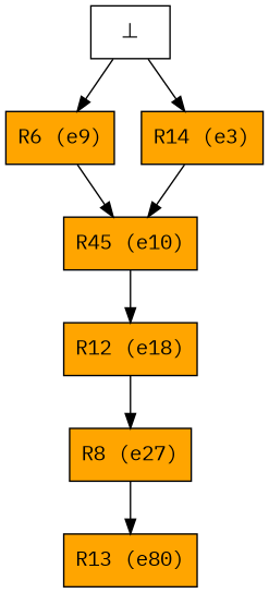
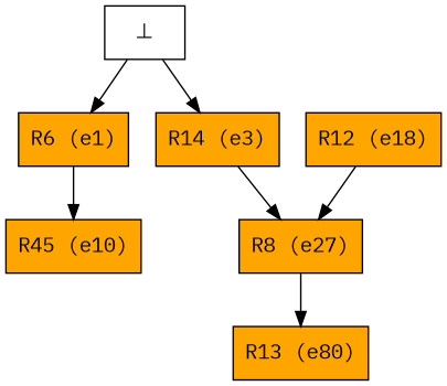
  digraph {
    fontname="IBM Plex Mono"
    node [color=black fillcolor="orange:orange" fontname="IBM Plex Mono" shape=box style=filled]
    edge [fontname="IBM Plex Mono"]
-   n1 [label="R6 (e9)"]
+   n1 [label="R6 (e1)"]
    n2 [label="R45 (e10)"]
    n3 [label="R12 (e18)"]
    n4 [label="R8 (e27)"]
    n5 [label="R14 (e3)"]
    n6 [label="R13 (e80)"]
    n7 [fillcolor=white label="⊥" color=""]
    n1 -> n2
-   n2 -> n3
    n3 -> n4
    n4 -> n6
-   n5 -> n2
+   n5 -> n4
    n7 -> n1
    n7 -> n5
  }
